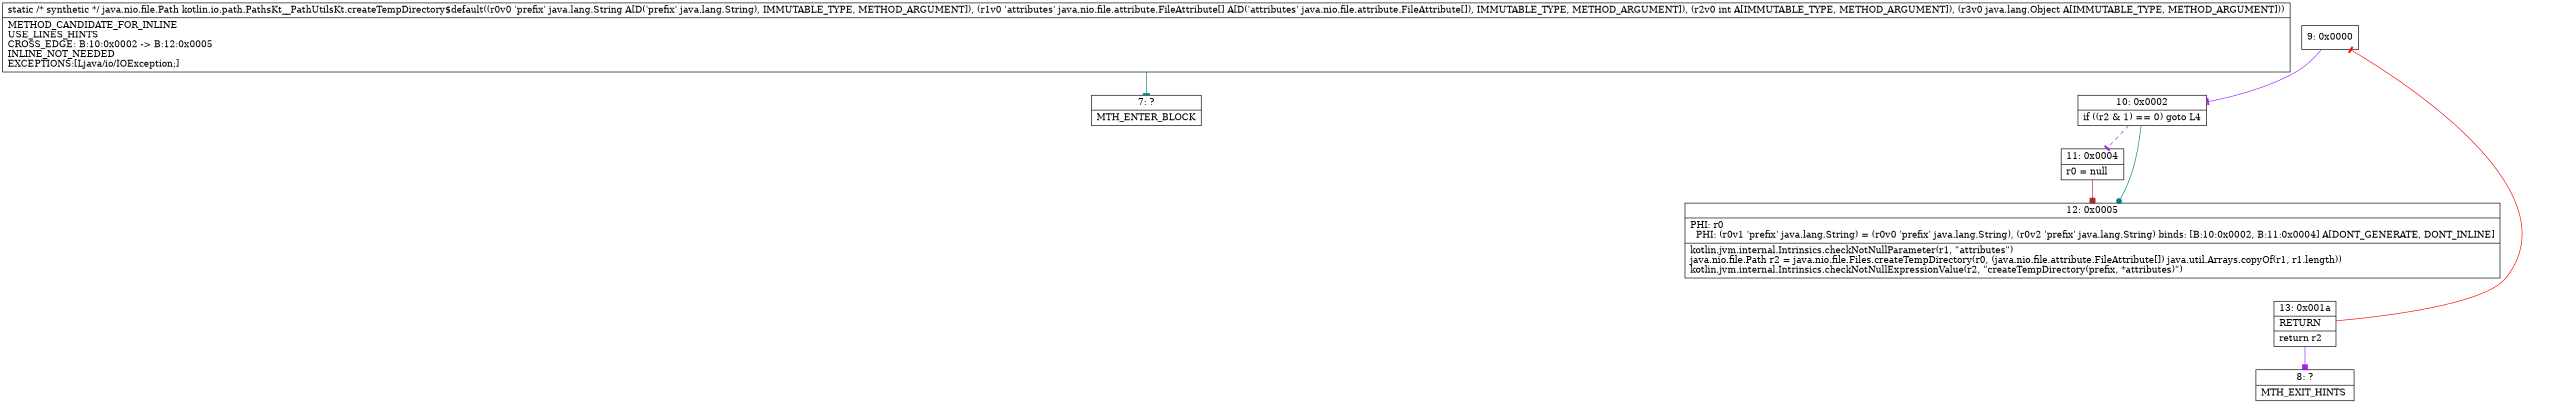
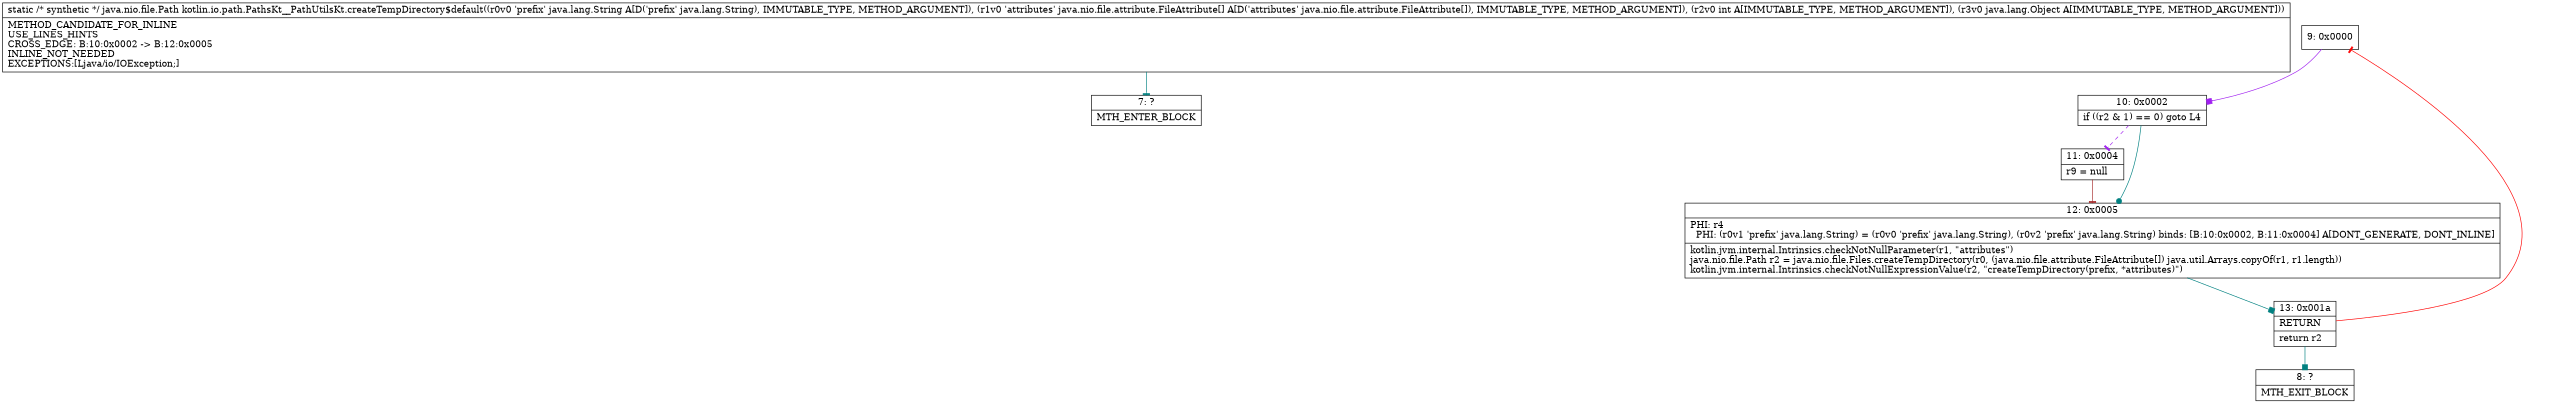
  digraph {
    node [shape=record]
    edge [arrowhead=tee color=teal]
    n1 [label="{7\:\ ?|MTH_ENTER_BLOCK\l}"]
    n2 [label="{9\:\ 0x0000}"]
    n3 [label="{10\:\ 0x0002|if ((r2 & 1) == 0) goto L4\l}"]
-   n4 [label="{11\:\ 0x0004|r0 = null\l}"]
-   n5 [label="{12\:\ 0x0005|PHI: r0 \l  PHI: (r0v1 'prefix' java.lang.String) = (r0v0 'prefix' java.lang.String), (r0v2 'prefix' java.lang.String) binds: [B:10:0x0002, B:11:0x0004] A[DONT_GENERATE, DONT_INLINE]\l|kotlin.jvm.internal.Intrinsics.checkNotNullParameter(r1, \"attributes\")\ljava.nio.file.Path r2 = java.nio.file.Files.createTempDirectory(r0, (java.nio.file.attribute.FileAttribute[]) java.util.Arrays.copyOf(r1, r1.length))\lkotlin.jvm.internal.Intrinsics.checkNotNullExpressionValue(r2, \"createTempDirectory(prefix, *attributes)\")\l}"]
+   n4 [label="{11\:\ 0x0004|r9 = null\l}"]
+   n5 [label="{12\:\ 0x0005|PHI: r4 \l  PHI: (r0v1 'prefix' java.lang.String) = (r0v0 'prefix' java.lang.String), (r0v2 'prefix' java.lang.String) binds: [B:10:0x0002, B:11:0x0004] A[DONT_GENERATE, DONT_INLINE]\l|kotlin.jvm.internal.Intrinsics.checkNotNullParameter(r1, \"attributes\")\ljava.nio.file.Path r2 = java.nio.file.Files.createTempDirectory(r0, (java.nio.file.attribute.FileAttribute[]) java.util.Arrays.copyOf(r1, r1.length))\lkotlin.jvm.internal.Intrinsics.checkNotNullExpressionValue(r2, \"createTempDirectory(prefix, *attributes)\")\l}"]
    n6 [label="{13\:\ 0x001a|RETURN\l|return r2\l}"]
-   n7 [label="{8\:\ ?|MTH_EXIT_HINTS\l}"]
+   n7 [label="{8\:\ ?|MTH_EXIT_BLOCK\l}"]
    n8 [label="{static \/* synthetic *\/ java.nio.file.Path kotlin.io.path.PathsKt__PathUtilsKt.createTempDirectory$default((r0v0 'prefix' java.lang.String A[D('prefix' java.lang.String), IMMUTABLE_TYPE, METHOD_ARGUMENT]), (r1v0 'attributes' java.nio.file.attribute.FileAttribute[] A[D('attributes' java.nio.file.attribute.FileAttribute[]), IMMUTABLE_TYPE, METHOD_ARGUMENT]), (r2v0 int A[IMMUTABLE_TYPE, METHOD_ARGUMENT]), (r3v0 java.lang.Object A[IMMUTABLE_TYPE, METHOD_ARGUMENT]))  | METHOD_CANDIDATE_FOR_INLINE\lUSE_LINES_HINTS\lCROSS_EDGE: B:10:0x0002 \-\> B:12:0x0005\lINLINE_NOT_NEEDED\lEXCEPTIONS:[Ljava\/io\/IOException;]\l}"]
-   n2 -> n3 [color=purple]
+   n2 -> n3 [arrowhead=box color=purple]
    n3 -> n4 [color=purple style=dashed]
    n3 -> n5 [arrowhead=dot]
-   n4 -> n5 [arrowhead=box color=brown]
+   n4 -> n5 [color=brown]
+   n5 -> n6 [arrowhead=box]
    n6 -> n2 [color=red]
-   n6 -> n7 [arrowhead=box color=purple]
+   n6 -> n7 [arrowhead=box]
    n8 -> n1
  }
